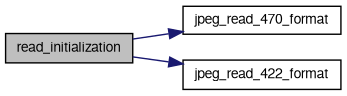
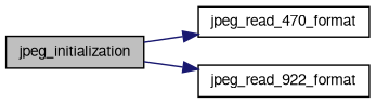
  digraph {
    rankdir=LR
    node [color=black fillcolor=white fontname=FreeSans fontsize=10 shape=record style=filled]
    edge [color=midnightblue fontname=FreeSans fontsize=10 labelfontname=FreeSans labelfontsize=10 style=solid]
-   n1 [fillcolor=grey75 fontcolor=black height=0.2 label=read_initialization width=0.4]
+   n1 [fillcolor=grey75 fontcolor=black height=0.2 label=jpeg_initialization width=0.4]
    n2 [height=0.2 label=jpeg_read_470_format width=0.4]
-   n3 [height=0.2 label=jpeg_read_422_format width=0.4]
+   n3 [height=0.2 label=jpeg_read_922_format width=0.4]
    n1 -> n2
    n1 -> n3
  }
